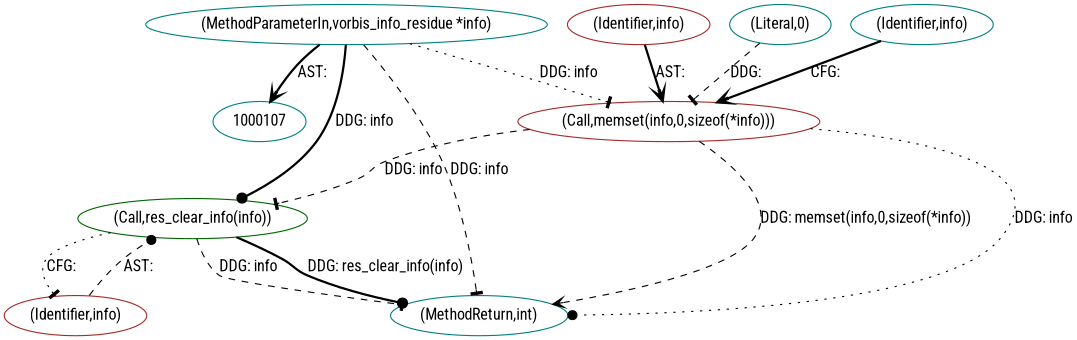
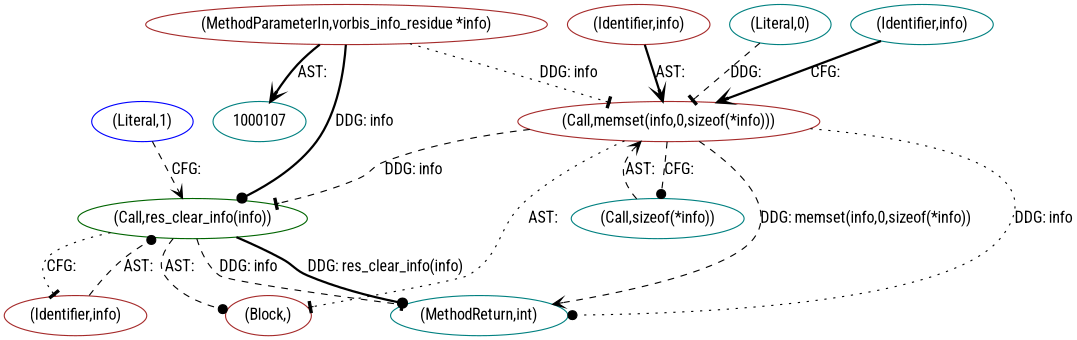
  digraph {
    fontname="Roboto Condensed"
    node [color=teal fontname="Roboto Condensed"]
    edge [arrowhead=tee fontname="Roboto Condensed" style=dashed]
    n1 [color=brown label="(Call,memset(info,0,sizeof(*info)))"]
    n2 [color=darkgreen label="(Call,res_clear_info(info))"]
    n3 [label="(MethodReturn,int)"]
+   n4 [color=brown label="(Block,)"]
+   n5 [label="(Call,sizeof(*info))"]
    n6 [color=brown label="(Identifier,info)"]
-   n7 [label="(MethodParameterIn,vorbis_info_residue *info)"]
+   n7 [color=brown label="(MethodParameterIn,vorbis_info_residue *info)"]
    1000107
    n9 [label="(Literal,0)"]
    n10 [label="(Identifier,info)"]
+   n11 [color=blue label="(Literal,1)"]
    n12 [color=brown label="(Identifier,info)"]
    n1 -> n2 [label="DDG: info"]
    n1 -> n3 [arrowhead=dot label="DDG: info" style=dotted]
    n1 -> n3 [arrowhead=vee label="DDG: memset(info,0,sizeof(*info))"]
+   n1 -> n4 [label="AST: " style=dotted]
+   n1 -> n5 [arrowhead=dot label="CFG: "]
    n2 -> n3 [arrowhead=dot label="DDG: res_clear_info(info)" style=bold]
    n2 -> n3 [label="DDG: info"]
+   n2 -> n4 [arrowhead=dot label="AST: "]
    n2 -> n6 [label="CFG: " style=dotted]
+   n5 -> n1 [arrowhead=vee label="AST: "]
    n6 -> n2 [arrowhead=dot label="AST: "]
    n7 -> n1 [label="DDG: info" style=dotted]
    n7 -> n2 [arrowhead=dot label="DDG: info" style=bold]
-   n7 -> n3 [label="DDG: info"]
    n7 -> 1000107 [arrowhead=vee label="AST: " style=bold]
    n9 -> n1 [label="DDG: "]
    n10 -> n1 [arrowhead=vee label="CFG: " style=bold]
+   n11 -> n2 [arrowhead=vee label="CFG: "]
    n12 -> n1 [arrowhead=vee label="AST: " style=bold]
  }
